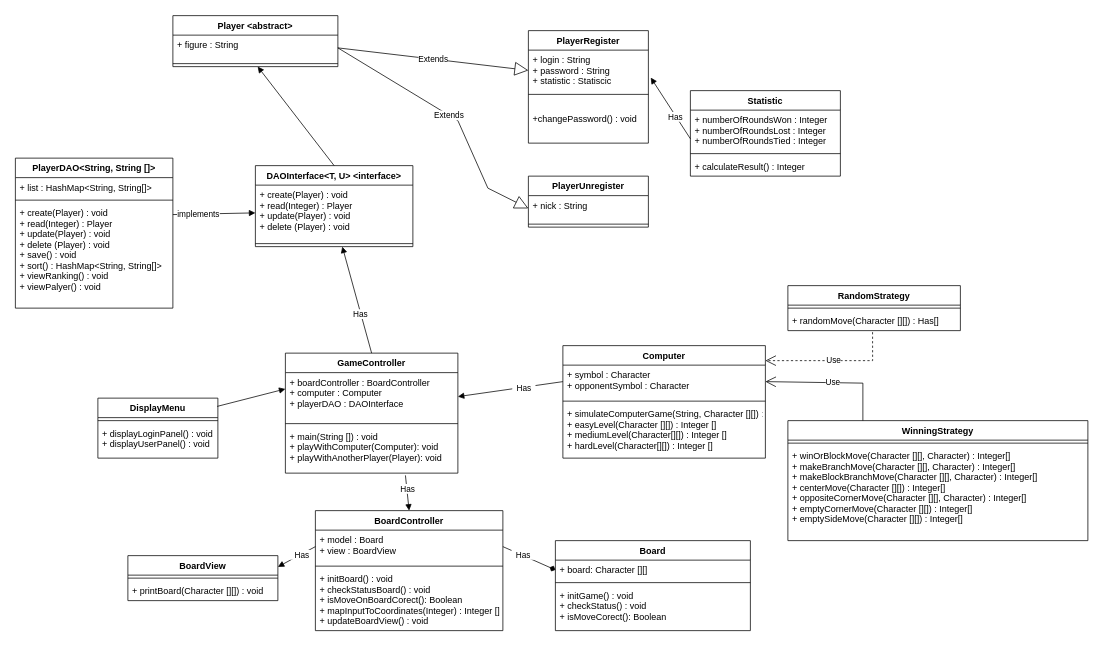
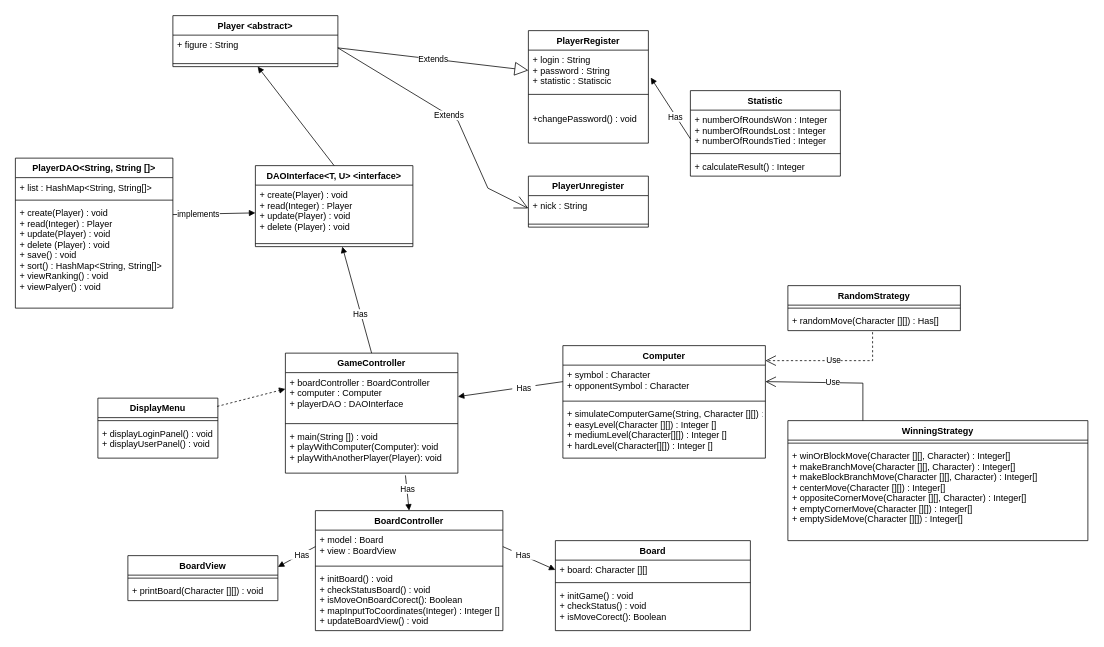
  <mxCell id="0" />
  <mxCell id="1" parent="0" />
  <mxCell id="2" value="Player &lt;abstract&gt;" style="swimlane;fontStyle=1;align=center;verticalAlign=top;childLayout=stackLayout;horizontal=1;startSize=26;horizontalStack=0;resizeParent=1;resizeParentMax=0;resizeLast=0;collapsible=1;marginBottom=0;" parent="1" vertex="1"><mxGeometry x="230" y="20" width="220" height="68" as="geometry" /></mxCell>
  <mxCell id="3" value="+ figure : String&#10;" style="text;strokeColor=none;fillColor=none;align=left;verticalAlign=top;spacingLeft=4;spacingRight=4;overflow=hidden;rotatable=0;points=[[0,0.5],[1,0.5]];portConstraint=eastwest;" parent="2" vertex="1"><mxGeometry y="26" width="220" height="34" as="geometry" /></mxCell>
  <mxCell id="4" value="" style="line;strokeWidth=1;fillColor=none;align=left;verticalAlign=middle;spacingTop=-1;spacingLeft=3;spacingRight=3;rotatable=0;labelPosition=right;points=[];portConstraint=eastwest;strokeColor=inherit;" parent="2" vertex="1"><mxGeometry y="60" width="220" height="8" as="geometry" /></mxCell>
  <mxCell id="5" value="Statistic" style="swimlane;fontStyle=1;align=center;verticalAlign=top;childLayout=stackLayout;horizontal=1;startSize=26;horizontalStack=0;resizeParent=1;resizeParentMax=0;resizeLast=0;collapsible=1;marginBottom=0;" parent="1" vertex="1"><mxGeometry x="920" y="120" width="200" height="114" as="geometry" /></mxCell>
  <mxCell id="6" value="+ numberOfRoundsWon : Integer&#10;+ numberOfRoundsLost : Integer&#10;+ numberOfRoundsTied : Integer&#10; " style="text;strokeColor=none;fillColor=none;align=left;verticalAlign=top;spacingLeft=4;spacingRight=4;overflow=hidden;rotatable=0;points=[[0,0.5],[1,0.5]];portConstraint=eastwest;" parent="5" vertex="1"><mxGeometry y="26" width="200" height="54" as="geometry" /></mxCell>
  <mxCell id="7" value="" style="line;strokeWidth=1;fillColor=none;align=left;verticalAlign=middle;spacingTop=-1;spacingLeft=3;spacingRight=3;rotatable=0;labelPosition=right;points=[];portConstraint=eastwest;strokeColor=inherit;" parent="5" vertex="1"><mxGeometry y="80" width="200" height="8" as="geometry" /></mxCell>
  <mxCell id="8" value="+ calculateResult() : Integer" style="text;strokeColor=none;fillColor=none;align=left;verticalAlign=top;spacingLeft=4;spacingRight=4;overflow=hidden;rotatable=0;points=[[0,0.5],[1,0.5]];portConstraint=eastwest;" parent="5" vertex="1"><mxGeometry y="88" width="200" height="26" as="geometry" /></mxCell>
  <mxCell id="9" value="" style="html=1;verticalAlign=bottom;endArrow=block;rounded=0;exitX=0;exitY=0.707;exitDx=0;exitDy=0;exitPerimeter=0;entryX=1.02;entryY=0.679;entryDx=0;entryDy=0;entryPerimeter=0;" parent="1" source="6" target="16" edge="1"><mxGeometry width="80" relative="1" as="geometry"><mxPoint x="870" y="140" as="sourcePoint" /><mxPoint x="820" y="180" as="targetPoint" /></mxGeometry></mxCell>
  <mxCell id="10" value="&amp;nbsp; Has&amp;nbsp;&amp;nbsp;" style="edgeLabel;html=1;align=center;verticalAlign=middle;resizable=0;points=[];" parent="9" vertex="1" connectable="0"><mxGeometry x="-0.256" y="1" relative="1" as="geometry"><mxPoint as="offset" /></mxGeometry></mxCell>
  <mxCell id="11" value="Board" style="swimlane;fontStyle=1;align=center;verticalAlign=top;childLayout=stackLayout;horizontal=1;startSize=26;horizontalStack=0;resizeParent=1;resizeParentMax=0;resizeLast=0;collapsible=1;marginBottom=0;" parent="1" vertex="1"><mxGeometry x="740" y="720" width="260" height="120" as="geometry" /></mxCell>
  <mxCell id="12" value="+ board: Character [][]" style="text;strokeColor=none;fillColor=none;align=left;verticalAlign=top;spacingLeft=4;spacingRight=4;overflow=hidden;rotatable=0;points=[[0,0.5],[1,0.5]];portConstraint=eastwest;" parent="11" vertex="1"><mxGeometry y="26" width="260" height="26" as="geometry" /></mxCell>
  <mxCell id="13" value="" style="line;strokeWidth=1;fillColor=none;align=left;verticalAlign=middle;spacingTop=-1;spacingLeft=3;spacingRight=3;rotatable=0;labelPosition=right;points=[];portConstraint=eastwest;strokeColor=inherit;" parent="11" vertex="1"><mxGeometry y="52" width="260" height="8" as="geometry" /></mxCell>
  <mxCell id="14" value="+ initGame() : void&#10;+ checkStatus() : void&#10;+ isMoveCorect(): Boolean" style="text;strokeColor=none;fillColor=none;align=left;verticalAlign=top;spacingLeft=4;spacingRight=4;overflow=hidden;rotatable=0;points=[[0,0.5],[1,0.5]];portConstraint=eastwest;" parent="11" vertex="1"><mxGeometry y="60" width="260" height="60" as="geometry" /></mxCell>
  <mxCell id="15" value="PlayerRegister" style="swimlane;fontStyle=1;align=center;verticalAlign=top;childLayout=stackLayout;horizontal=1;startSize=26;horizontalStack=0;resizeParent=1;resizeParentMax=0;resizeLast=0;collapsible=1;marginBottom=0;" parent="1" vertex="1"><mxGeometry x="704" y="40" width="160" height="150" as="geometry" /></mxCell>
  <mxCell id="16" value="+ login : String&#10;+ password : String&#10;+ statistic : Statiscic" style="text;strokeColor=none;fillColor=none;align=left;verticalAlign=top;spacingLeft=4;spacingRight=4;overflow=hidden;rotatable=0;points=[[0,0.5],[1,0.5]];portConstraint=eastwest;" parent="15" vertex="1"><mxGeometry y="26" width="160" height="54" as="geometry" /></mxCell>
  <mxCell id="17" value="" style="line;strokeWidth=1;fillColor=none;align=left;verticalAlign=middle;spacingTop=-1;spacingLeft=3;spacingRight=3;rotatable=0;labelPosition=right;points=[];portConstraint=eastwest;strokeColor=inherit;" parent="15" vertex="1"><mxGeometry y="80" width="160" height="10" as="geometry" /></mxCell>
  <mxCell id="18" value="&#10;+changePassword() : void" style="text;strokeColor=none;fillColor=none;align=left;verticalAlign=top;spacingLeft=4;spacingRight=4;overflow=hidden;rotatable=0;points=[[0,0.5],[1,0.5]];portConstraint=eastwest;" parent="15" vertex="1"><mxGeometry y="90" width="160" height="60" as="geometry" /></mxCell>
  <mxCell id="19" value="PlayerUnregister" style="swimlane;fontStyle=1;align=center;verticalAlign=top;childLayout=stackLayout;horizontal=1;startSize=26;horizontalStack=0;resizeParent=1;resizeParentMax=0;resizeLast=0;collapsible=1;marginBottom=0;" parent="1" vertex="1"><mxGeometry x="704" y="234" width="160" height="68" as="geometry" /></mxCell>
  <mxCell id="20" value="+ nick : String" style="text;strokeColor=none;fillColor=none;align=left;verticalAlign=top;spacingLeft=4;spacingRight=4;overflow=hidden;rotatable=0;points=[[0,0.5],[1,0.5]];portConstraint=eastwest;" parent="19" vertex="1"><mxGeometry y="26" width="160" height="34" as="geometry" /></mxCell>
  <mxCell id="21" value="" style="line;strokeWidth=1;fillColor=none;align=left;verticalAlign=middle;spacingTop=-1;spacingLeft=3;spacingRight=3;rotatable=0;labelPosition=right;points=[];portConstraint=eastwest;strokeColor=inherit;" parent="19" vertex="1"><mxGeometry y="60" width="160" height="8" as="geometry" /></mxCell>
  <mxCell id="22" value="Extends" style="endArrow=block;endSize=16;endFill=0;html=1;rounded=0;exitX=1;exitY=0.5;exitDx=0;exitDy=0;entryX=0;entryY=0.5;entryDx=0;entryDy=0;" parent="1" source="3" target="16" edge="1"><mxGeometry width="160" relative="1" as="geometry"><mxPoint x="620" y="120" as="sourcePoint" /><mxPoint x="700" y="120" as="targetPoint" /></mxGeometry></mxCell>
- <mxCell id="23" value="Extends" style="endArrow=block;endSize=16;endFill=0;html=1;rounded=0;entryX=0;entryY=0.5;entryDx=0;entryDy=0;exitX=1;exitY=0.5;exitDx=0;exitDy=0;" parent="1" source="3" target="20" edge="1"><mxGeometry width="160" relative="1" as="geometry"><mxPoint x="630" y="180" as="sourcePoint" /><mxPoint x="860" y="180" as="targetPoint" /><Array as="points"><mxPoint x="610" y="160" /><mxPoint x="650" y="250" /></Array></mxGeometry></mxCell>
+ <mxCell id="23" value="Extends" style="endArrow=open;endSize=16;endFill=0;html=1;rounded=0;entryX=0;entryY=0.5;entryDx=0;entryDy=0;exitX=1;exitY=0.5;exitDx=0;exitDy=0;" parent="1" source="3" target="20" edge="1"><mxGeometry width="160" relative="1" as="geometry"><mxPoint x="630" y="180" as="sourcePoint" /><mxPoint x="860" y="180" as="targetPoint" /><Array as="points"><mxPoint x="610" y="160" /><mxPoint x="650" y="250" /></Array></mxGeometry></mxCell>
  <mxCell id="24" value="DAOInterface&lt;T, U&gt; &lt;interface&gt;" style="swimlane;fontStyle=1;align=center;verticalAlign=top;childLayout=stackLayout;horizontal=1;startSize=26;horizontalStack=0;resizeParent=1;resizeParentMax=0;resizeLast=0;collapsible=1;marginBottom=0;" parent="1" vertex="1"><mxGeometry x="340" y="220" width="210" height="108" as="geometry" /></mxCell>
  <mxCell id="25" value="+ create(Player) : void&#10;+ read(Integer) : Player&#10;+ update(Player) : void&#10;+ delete (Player) : void&#10;" style="text;strokeColor=none;fillColor=none;align=left;verticalAlign=top;spacingLeft=4;spacingRight=4;overflow=hidden;rotatable=0;points=[[0,0.5],[1,0.5]];portConstraint=eastwest;" parent="24" vertex="1"><mxGeometry y="26" width="210" height="74" as="geometry" /></mxCell>
  <mxCell id="26" value="" style="line;strokeWidth=1;fillColor=none;align=left;verticalAlign=middle;spacingTop=-1;spacingLeft=3;spacingRight=3;rotatable=0;labelPosition=right;points=[];portConstraint=eastwest;strokeColor=inherit;" parent="24" vertex="1"><mxGeometry y="100" width="210" height="8" as="geometry" /></mxCell>
  <mxCell id="27" value="BoardController" style="swimlane;fontStyle=1;align=center;verticalAlign=top;childLayout=stackLayout;horizontal=1;startSize=26;horizontalStack=0;resizeParent=1;resizeParentMax=0;resizeLast=0;collapsible=1;marginBottom=0;" parent="1" vertex="1"><mxGeometry x="420" y="680" width="250" height="160" as="geometry" /></mxCell>
  <mxCell id="28" value="+ model : Board&#10;+ view : BoardView" style="text;strokeColor=none;fillColor=none;align=left;verticalAlign=top;spacingLeft=4;spacingRight=4;overflow=hidden;rotatable=0;points=[[0,0.5],[1,0.5]];portConstraint=eastwest;" parent="27" vertex="1"><mxGeometry y="26" width="250" height="44" as="geometry" /></mxCell>
  <mxCell id="29" value="" style="line;strokeWidth=1;fillColor=none;align=left;verticalAlign=middle;spacingTop=-1;spacingLeft=3;spacingRight=3;rotatable=0;labelPosition=right;points=[];portConstraint=eastwest;strokeColor=inherit;" parent="27" vertex="1"><mxGeometry y="70" width="250" height="8" as="geometry" /></mxCell>
  <mxCell id="30" value="+ initBoard() : void&#10;+ checkStatusBoard() : void&#10;+ isMoveOnBoardCorect(): Boolean&#10;+ mapInputToCoordinates(Integer) : Integer []&#10;+ updateBoardView() : void " style="text;strokeColor=none;fillColor=none;align=left;verticalAlign=top;spacingLeft=4;spacingRight=4;overflow=hidden;rotatable=0;points=[[0,0.5],[1,0.5]];portConstraint=eastwest;" parent="27" vertex="1"><mxGeometry y="78" width="250" height="82" as="geometry" /></mxCell>
  <mxCell id="31" value="PlayerDAO&lt;String, String []&gt;" style="swimlane;fontStyle=1;align=center;verticalAlign=top;childLayout=stackLayout;horizontal=1;startSize=26;horizontalStack=0;resizeParent=1;resizeParentMax=0;resizeLast=0;collapsible=1;marginBottom=0;" parent="1" vertex="1"><mxGeometry x="20" y="210" width="210" height="200" as="geometry" /></mxCell>
  <mxCell id="32" value="+ list : HashMap&lt;String, String[]&gt;" style="text;strokeColor=none;fillColor=none;align=left;verticalAlign=top;spacingLeft=4;spacingRight=4;overflow=hidden;rotatable=0;points=[[0,0.5],[1,0.5]];portConstraint=eastwest;" parent="31" vertex="1"><mxGeometry y="26" width="210" height="26" as="geometry" /></mxCell>
  <mxCell id="33" value="" style="line;strokeWidth=1;fillColor=none;align=left;verticalAlign=middle;spacingTop=-1;spacingLeft=3;spacingRight=3;rotatable=0;labelPosition=right;points=[];portConstraint=eastwest;strokeColor=inherit;" parent="31" vertex="1"><mxGeometry y="52" width="210" height="8" as="geometry" /></mxCell>
  <mxCell id="34" value="+ create(Player) : void&#10;+ read(Integer) : Player&#10;+ update(Player) : void&#10;+ delete (Player) : void&#10;+ save() : void&#10;+ sort() : HashMap&lt;String, String[]&gt;&#10;+ viewRanking() : void&#10;+ viewPalyer() : void" style="text;strokeColor=none;fillColor=none;align=left;verticalAlign=top;spacingLeft=4;spacingRight=4;overflow=hidden;rotatable=0;points=[[0,0.5],[1,0.5]];portConstraint=eastwest;" parent="31" vertex="1"><mxGeometry y="60" width="210" height="140" as="geometry" /></mxCell>
  <mxCell id="35" value="BoardView" style="swimlane;fontStyle=1;align=center;verticalAlign=top;childLayout=stackLayout;horizontal=1;startSize=26;horizontalStack=0;resizeParent=1;resizeParentMax=0;resizeLast=0;collapsible=1;marginBottom=0;" parent="1" vertex="1"><mxGeometry x="170" y="740" width="200" height="60" as="geometry" /></mxCell>
  <mxCell id="36" value="" style="line;strokeWidth=1;fillColor=none;align=left;verticalAlign=middle;spacingTop=-1;spacingLeft=3;spacingRight=3;rotatable=0;labelPosition=right;points=[];portConstraint=eastwest;strokeColor=inherit;" parent="35" vertex="1"><mxGeometry y="26" width="200" height="8" as="geometry" /></mxCell>
  <mxCell id="37" value="+ printBoard(Character [][]) : void" style="text;strokeColor=none;fillColor=none;align=left;verticalAlign=top;spacingLeft=4;spacingRight=4;overflow=hidden;rotatable=0;points=[[0,0.5],[1,0.5]];portConstraint=eastwest;" parent="35" vertex="1"><mxGeometry y="34" width="200" height="26" as="geometry" /></mxCell>
  <mxCell id="38" value="" style="html=1;verticalAlign=bottom;endArrow=block;rounded=0;exitX=0;exitY=0.5;exitDx=0;exitDy=0;entryX=1;entryY=0.25;entryDx=0;entryDy=0;" parent="1" source="28" target="35" edge="1"><mxGeometry width="80" relative="1" as="geometry"><mxPoint x="402.8" y="837.998" as="sourcePoint" /><mxPoint x="280" y="842.436" as="targetPoint" /></mxGeometry></mxCell>
  <mxCell id="39" value="&amp;nbsp; Has&amp;nbsp;&amp;nbsp;" style="edgeLabel;html=1;align=center;verticalAlign=middle;resizable=0;points=[];" parent="38" vertex="1" connectable="0"><mxGeometry x="-0.256" y="1" relative="1" as="geometry"><mxPoint as="offset" /></mxGeometry></mxCell>
- <mxCell id="40" value="" style="html=1;verticalAlign=bottom;endArrow=diamond;rounded=0;exitX=1;exitY=0.5;exitDx=0;exitDy=0;entryX=0;entryY=0.5;entryDx=0;entryDy=0;" parent="1" source="28" target="12" edge="1"><mxGeometry width="80" relative="1" as="geometry"><mxPoint x="670" y="640" as="sourcePoint" /><mxPoint x="590" y="647" as="targetPoint" /></mxGeometry></mxCell>
+ <mxCell id="40" value="" style="html=1;verticalAlign=bottom;endArrow=block;rounded=0;exitX=1;exitY=0.5;exitDx=0;exitDy=0;entryX=0;entryY=0.5;entryDx=0;entryDy=0;" parent="1" source="28" target="12" edge="1"><mxGeometry width="80" relative="1" as="geometry"><mxPoint x="670" y="640" as="sourcePoint" /><mxPoint x="590" y="647" as="targetPoint" /></mxGeometry></mxCell>
  <mxCell id="41" value="&amp;nbsp; Has&amp;nbsp;&amp;nbsp;" style="edgeLabel;html=1;align=center;verticalAlign=middle;resizable=0;points=[];" parent="40" vertex="1" connectable="0"><mxGeometry x="-0.256" y="1" relative="1" as="geometry"><mxPoint as="offset" /></mxGeometry></mxCell>
  <mxCell id="42" value="GameController" style="swimlane;fontStyle=1;align=center;verticalAlign=top;childLayout=stackLayout;horizontal=1;startSize=26;horizontalStack=0;resizeParent=1;resizeParentMax=0;resizeLast=0;collapsible=1;marginBottom=0;" parent="1" vertex="1"><mxGeometry x="380" y="470" width="230" height="160" as="geometry" /></mxCell>
  <mxCell id="43" value="+ boardController : BoardController&#10;+ computer : Computer&#10;+ playerDAO : DAOInterface&#10;" style="text;strokeColor=none;fillColor=none;align=left;verticalAlign=top;spacingLeft=4;spacingRight=4;overflow=hidden;rotatable=0;points=[[0,0.5],[1,0.5]];portConstraint=eastwest;" parent="42" vertex="1"><mxGeometry y="26" width="230" height="64" as="geometry" /></mxCell>
  <mxCell id="44" value="" style="line;strokeWidth=1;fillColor=none;align=left;verticalAlign=middle;spacingTop=-1;spacingLeft=3;spacingRight=3;rotatable=0;labelPosition=right;points=[];portConstraint=eastwest;strokeColor=inherit;" parent="42" vertex="1"><mxGeometry y="90" width="230" height="8" as="geometry" /></mxCell>
  <mxCell id="45" value="+ main(String []) : void&#10;+ playWithComputer(Computer): void&#10;+ playWithAnotherPlayer(Player): void" style="text;strokeColor=none;fillColor=none;align=left;verticalAlign=top;spacingLeft=4;spacingRight=4;overflow=hidden;rotatable=0;points=[[0,0.5],[1,0.5]];portConstraint=eastwest;" parent="42" vertex="1"><mxGeometry y="98" width="230" height="62" as="geometry" /></mxCell>
  <mxCell id="46" value="" style="html=1;verticalAlign=bottom;endArrow=block;rounded=0;exitX=0.696;exitY=1.048;exitDx=0;exitDy=0;entryX=0.5;entryY=0;entryDx=0;entryDy=0;exitPerimeter=0;" parent="1" source="45" target="27" edge="1"><mxGeometry width="80" relative="1" as="geometry"><mxPoint x="520" y="610" as="sourcePoint" /><mxPoint x="590" y="626" as="targetPoint" /></mxGeometry></mxCell>
  <mxCell id="47" value="&amp;nbsp; Has&amp;nbsp;&amp;nbsp;" style="edgeLabel;html=1;align=center;verticalAlign=middle;resizable=0;points=[];" parent="46" vertex="1" connectable="0"><mxGeometry x="-0.256" y="1" relative="1" as="geometry"><mxPoint as="offset" /></mxGeometry></mxCell>
  <mxCell id="48" value="" style="html=1;verticalAlign=bottom;endArrow=block;rounded=0;exitX=0;exitY=0.5;exitDx=0;exitDy=0;entryX=1;entryY=0.5;entryDx=0;entryDy=0;" parent="1" source="66" target="43" edge="1"><mxGeometry width="80" relative="1" as="geometry"><mxPoint x="704" y="553" as="sourcePoint" /><mxPoint x="640" y="477" as="targetPoint" /></mxGeometry></mxCell>
  <mxCell id="49" value="&amp;nbsp; Has&amp;nbsp;&amp;nbsp;" style="edgeLabel;html=1;align=center;verticalAlign=middle;resizable=0;points=[];" parent="48" vertex="1" connectable="0"><mxGeometry x="-0.256" y="1" relative="1" as="geometry"><mxPoint as="offset" /></mxGeometry></mxCell>
  <mxCell id="50" value="DisplayMenu" style="swimlane;fontStyle=1;align=center;verticalAlign=top;childLayout=stackLayout;horizontal=1;startSize=26;horizontalStack=0;resizeParent=1;resizeParentMax=0;resizeLast=0;collapsible=1;marginBottom=0;" parent="1" vertex="1"><mxGeometry x="130" y="530" width="160" height="80" as="geometry" /></mxCell>
  <mxCell id="51" value="" style="line;strokeWidth=1;fillColor=none;align=left;verticalAlign=middle;spacingTop=-1;spacingLeft=3;spacingRight=3;rotatable=0;labelPosition=right;points=[];portConstraint=eastwest;strokeColor=inherit;" parent="50" vertex="1"><mxGeometry y="26" width="160" height="8" as="geometry" /></mxCell>
  <mxCell id="52" value="+ displayLoginPanel() : void&#10;+ displayUserPanel() : void" style="text;strokeColor=none;fillColor=none;align=left;verticalAlign=top;spacingLeft=4;spacingRight=4;overflow=hidden;rotatable=0;points=[[0,0.5],[1,0.5]];portConstraint=eastwest;" parent="50" vertex="1"><mxGeometry y="34" width="160" height="46" as="geometry" /></mxCell>
- <mxCell id="53" value="" style="html=1;verticalAlign=bottom;endArrow=block;rounded=0;exitX=0.994;exitY=0.138;exitDx=0;exitDy=0;entryX=0;entryY=0.34;entryDx=0;entryDy=0;exitPerimeter=0;entryPerimeter=0;" parent="1" source="50" target="43" edge="1"><mxGeometry width="80" relative="1" as="geometry"><mxPoint x="290" y="550" as="sourcePoint" /><mxPoint x="360" y="566" as="targetPoint" /></mxGeometry></mxCell>
+ <mxCell id="53" value="" style="html=1;verticalAlign=bottom;endArrow=block;rounded=0;exitX=0.994;exitY=0.138;exitDx=0;exitDy=0;entryX=0;entryY=0.34;entryDx=0;entryDy=0;exitPerimeter=0;entryPerimeter=0;dashed=1;" parent="1" source="50" target="43" edge="1"><mxGeometry width="80" relative="1" as="geometry"><mxPoint x="290" y="550" as="sourcePoint" /><mxPoint x="360" y="566" as="targetPoint" /></mxGeometry></mxCell>
  <mxCell id="54" value="" style="html=1;verticalAlign=bottom;endArrow=block;rounded=0;exitX=0.5;exitY=0;exitDx=0;exitDy=0;" parent="1" source="24" target="4" edge="1"><mxGeometry width="80" relative="1" as="geometry"><mxPoint x="470" y="240" as="sourcePoint" /><mxPoint x="358.92" y="218" as="targetPoint" /></mxGeometry></mxCell>
  <mxCell id="55" value="" style="html=1;verticalAlign=bottom;endArrow=block;rounded=0;exitX=0.5;exitY=0;exitDx=0;exitDy=0;entryX=0.552;entryY=1;entryDx=0;entryDy=0;entryPerimeter=0;" parent="1" source="42" target="26" edge="1"><mxGeometry width="80" relative="1" as="geometry"><mxPoint x="640" y="410" as="sourcePoint" /><mxPoint x="620" y="385" as="targetPoint" /></mxGeometry></mxCell>
  <mxCell id="56" value="&amp;nbsp; Has&amp;nbsp;&amp;nbsp;" style="edgeLabel;html=1;align=center;verticalAlign=middle;resizable=0;points=[];" parent="55" vertex="1" connectable="0"><mxGeometry x="-0.256" y="1" relative="1" as="geometry"><mxPoint as="offset" /></mxGeometry></mxCell>
  <mxCell id="57" value="" style="html=1;verticalAlign=bottom;endArrow=block;rounded=0;entryX=0;entryY=0.5;entryDx=0;entryDy=0;exitX=1;exitY=0.109;exitDx=0;exitDy=0;exitPerimeter=0;" parent="1" source="34" target="25" edge="1"><mxGeometry width="80" relative="1" as="geometry"><mxPoint x="370.08" y="332" as="sourcePoint" /><mxPoint x="264" y="290" as="targetPoint" /></mxGeometry></mxCell>
  <mxCell id="58" value="implements" style="edgeLabel;html=1;align=center;verticalAlign=middle;resizable=0;points=[];" vertex="1" connectable="0" parent="57"><mxGeometry x="-0.38" relative="1" as="geometry"><mxPoint as="offset" /></mxGeometry></mxCell>
  <mxCell id="59" value="WinningStrategy" style="swimlane;fontStyle=1;align=center;verticalAlign=top;childLayout=stackLayout;horizontal=1;startSize=26;horizontalStack=0;resizeParent=1;resizeParentMax=0;resizeLast=0;collapsible=1;marginBottom=0;" vertex="1" parent="1"><mxGeometry x="1050" y="560" width="400" height="160" as="geometry" /></mxCell>
  <mxCell id="60" value="" style="line;strokeWidth=1;fillColor=none;align=left;verticalAlign=middle;spacingTop=-1;spacingLeft=3;spacingRight=3;rotatable=0;labelPosition=right;points=[];portConstraint=eastwest;strokeColor=inherit;" vertex="1" parent="59"><mxGeometry y="26" width="400" height="8" as="geometry" /></mxCell>
  <mxCell id="61" value="+ winOrBlockMove(Character [][], Character) : Integer[]&#10;+ makeBranchMove(Character [][], Character) : Integer[]&#10;+ makeBlockBranchMove(Character [][], Character) : Integer[]&#10;+ centerMove(Character [][]) : Integer[]&#10;+ oppositeCornerMove(Character [][], Character) : Integer[]&#10;+ emptyCornerMove(Character [][]) : Integer[]&#10;+ emptySideMove(Character [][]) : Integer[]" style="text;strokeColor=none;fillColor=none;align=left;verticalAlign=top;spacingLeft=4;spacingRight=4;overflow=hidden;rotatable=0;points=[[0,0.5],[1,0.5]];portConstraint=eastwest;" vertex="1" parent="59"><mxGeometry y="34" width="400" height="126" as="geometry" /></mxCell>
  <mxCell id="62" value="RandomStrategy" style="swimlane;fontStyle=1;align=center;verticalAlign=top;childLayout=stackLayout;horizontal=1;startSize=26;horizontalStack=0;resizeParent=1;resizeParentMax=0;resizeLast=0;collapsible=1;marginBottom=0;" vertex="1" parent="1"><mxGeometry x="1050" y="380" width="230" height="60" as="geometry" /></mxCell>
  <mxCell id="63" value="" style="line;strokeWidth=1;fillColor=none;align=left;verticalAlign=middle;spacingTop=-1;spacingLeft=3;spacingRight=3;rotatable=0;labelPosition=right;points=[];portConstraint=eastwest;strokeColor=inherit;" vertex="1" parent="62"><mxGeometry y="26" width="230" height="8" as="geometry" /></mxCell>
  <mxCell id="64" value="+ randomMove(Character [][]) : Has[]" style="text;strokeColor=none;fillColor=none;align=left;verticalAlign=top;spacingLeft=4;spacingRight=4;overflow=hidden;rotatable=0;points=[[0,0.5],[1,0.5]];portConstraint=eastwest;" vertex="1" parent="62"><mxGeometry y="34" width="230" height="26" as="geometry" /></mxCell>
  <mxCell id="65" value="Computer" style="swimlane;fontStyle=1;align=center;verticalAlign=top;childLayout=stackLayout;horizontal=1;startSize=26;horizontalStack=0;resizeParent=1;resizeParentMax=0;resizeLast=0;collapsible=1;marginBottom=0;" vertex="1" parent="1"><mxGeometry x="750" y="460" width="270" height="150" as="geometry" /></mxCell>
  <mxCell id="66" value="+ symbol : Character&#10;+ opponentSymbol : Character" style="text;strokeColor=none;fillColor=none;align=left;verticalAlign=top;spacingLeft=4;spacingRight=4;overflow=hidden;rotatable=0;points=[[0,0.5],[1,0.5]];portConstraint=eastwest;" vertex="1" parent="65"><mxGeometry y="26" width="270" height="44" as="geometry" /></mxCell>
  <mxCell id="67" value="" style="line;strokeWidth=1;fillColor=none;align=left;verticalAlign=middle;spacingTop=-1;spacingLeft=3;spacingRight=3;rotatable=0;labelPosition=right;points=[];portConstraint=eastwest;strokeColor=inherit;" vertex="1" parent="65"><mxGeometry y="70" width="270" height="8" as="geometry" /></mxCell>
  <mxCell id="68" value="+ simulateComputerGame(String, Character [][]) : Integer []&#10;+ easyLevel(Character [][]) : Integer []&#10;+ mediumLevel(Character[][]) : Integer []&#10;+ hardLevel(Character[][]) : Integer []" style="text;strokeColor=none;fillColor=none;align=left;verticalAlign=top;spacingLeft=4;spacingRight=4;overflow=hidden;rotatable=0;points=[[0,0.5],[1,0.5]];portConstraint=eastwest;" vertex="1" parent="65"><mxGeometry y="78" width="270" height="72" as="geometry" /></mxCell>
  <mxCell id="69" value="Use" style="endArrow=open;endSize=12;dashed=1;html=1;rounded=0;exitX=0.491;exitY=1.077;exitDx=0;exitDy=0;exitPerimeter=0;entryX=1;entryY=-0.136;entryDx=0;entryDy=0;entryPerimeter=0;" edge="1" parent="1" source="64" target="66"><mxGeometry width="160" relative="1" as="geometry"><mxPoint x="740" y="460" as="sourcePoint" /><mxPoint x="900" y="460" as="targetPoint" /><Array as="points"><mxPoint x="1163" y="480" /></Array></mxGeometry></mxCell>
  <mxCell id="70" value="Use" style="endArrow=open;endSize=12;dashed=0;html=1;rounded=0;exitX=0.25;exitY=0;exitDx=0;exitDy=0;entryX=1;entryY=0.5;entryDx=0;entryDy=0;" edge="1" parent="1" source="59" target="66"><mxGeometry width="160" relative="1" as="geometry"><mxPoint x="1182.93" y="481.982" as="sourcePoint" /><mxPoint x="1040" y="519.996" as="targetPoint" /><Array as="points"><mxPoint x="1150" y="510" /></Array></mxGeometry></mxCell>
